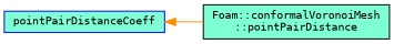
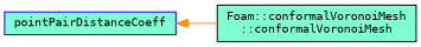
  digraph {
    rankdir=LR
    fontname="DejaVu Sans Mono"
    node [fillcolor=aquamarine fontname="DejaVu Sans Mono" fontsize=10 shape=record style=filled]
    n1 [color=blue fontcolor=black height=0.2 label=pointPairDistanceCoeff width=0.4]
-   n2 [color=black height=0.2 label="Foam::conformalVoronoiMesh\l::pointPairDistance" width=0.4]
+   n2 [color=black height=0.2 label="Foam::conformalVoronoiMesh\l::conformalVoronoiMesh" width=0.4]
    n1 -> n2 [color=darkorange dir=back fontname="DejaVu Sans Mono" fontsize=10 labelfontname=FreeSans labelfontsize=10 style=solid]
  }
